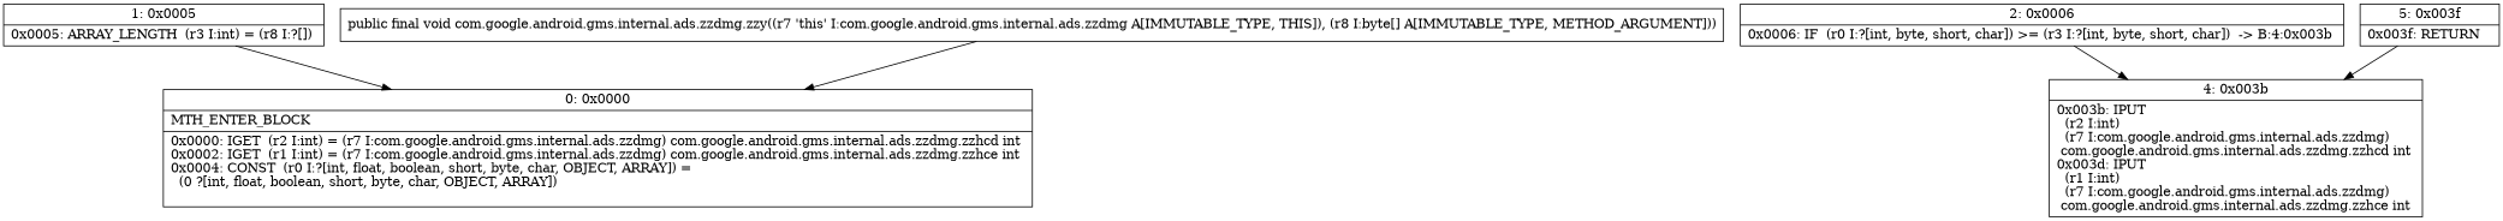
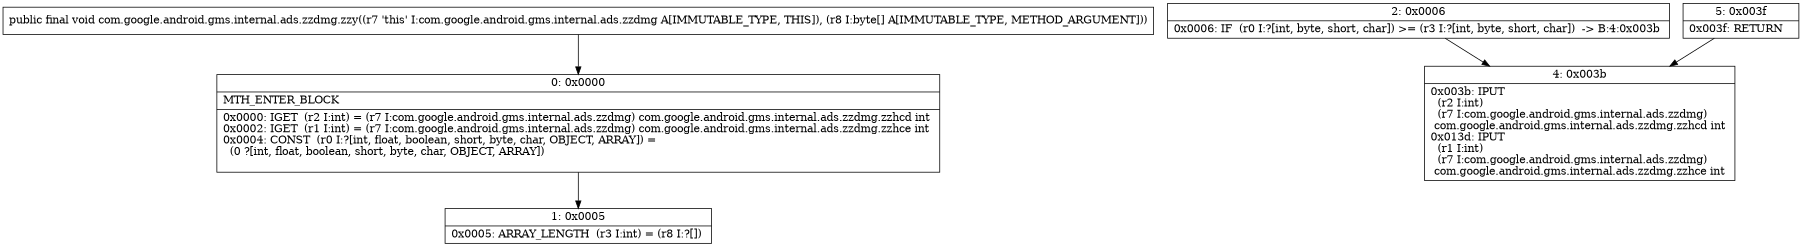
  digraph {
    node [shape=record]
    n1 [label="{0\:\ 0x0000|MTH_ENTER_BLOCK\l|0x0000: IGET  (r2 I:int) = (r7 I:com.google.android.gms.internal.ads.zzdmg) com.google.android.gms.internal.ads.zzdmg.zzhcd int \l0x0002: IGET  (r1 I:int) = (r7 I:com.google.android.gms.internal.ads.zzdmg) com.google.android.gms.internal.ads.zzdmg.zzhce int \l0x0004: CONST  (r0 I:?[int, float, boolean, short, byte, char, OBJECT, ARRAY]) = \l  (0 ?[int, float, boolean, short, byte, char, OBJECT, ARRAY])\l \l}"]
    n2 [label="{1\:\ 0x0005|0x0005: ARRAY_LENGTH  (r3 I:int) = (r8 I:?[]) \l}"]
    n3 [label="{2\:\ 0x0006|0x0006: IF  (r0 I:?[int, byte, short, char]) \>= (r3 I:?[int, byte, short, char])  \-\> B:4:0x003b \l}"]
-   n4 [label="{4\:\ 0x003b|0x003b: IPUT  \l  (r2 I:int)\l  (r7 I:com.google.android.gms.internal.ads.zzdmg)\l com.google.android.gms.internal.ads.zzdmg.zzhcd int \l0x003d: IPUT  \l  (r1 I:int)\l  (r7 I:com.google.android.gms.internal.ads.zzdmg)\l com.google.android.gms.internal.ads.zzdmg.zzhce int \l}"]
+   n4 [label="{4\:\ 0x003b|0x003b: IPUT  \l  (r2 I:int)\l  (r7 I:com.google.android.gms.internal.ads.zzdmg)\l com.google.android.gms.internal.ads.zzdmg.zzhcd int \l0x013d: IPUT  \l  (r1 I:int)\l  (r7 I:com.google.android.gms.internal.ads.zzdmg)\l com.google.android.gms.internal.ads.zzdmg.zzhce int \l}"]
    n5 [label="{5\:\ 0x003f|0x003f: RETURN   \l}"]
    n6 [label="{public final void com.google.android.gms.internal.ads.zzdmg.zzy((r7 'this' I:com.google.android.gms.internal.ads.zzdmg A[IMMUTABLE_TYPE, THIS]), (r8 I:byte[] A[IMMUTABLE_TYPE, METHOD_ARGUMENT])) }"]
-   n2 -> n1
+   n1 -> n2
    n3 -> n4
    n5 -> n4
    n6 -> n1
  }
